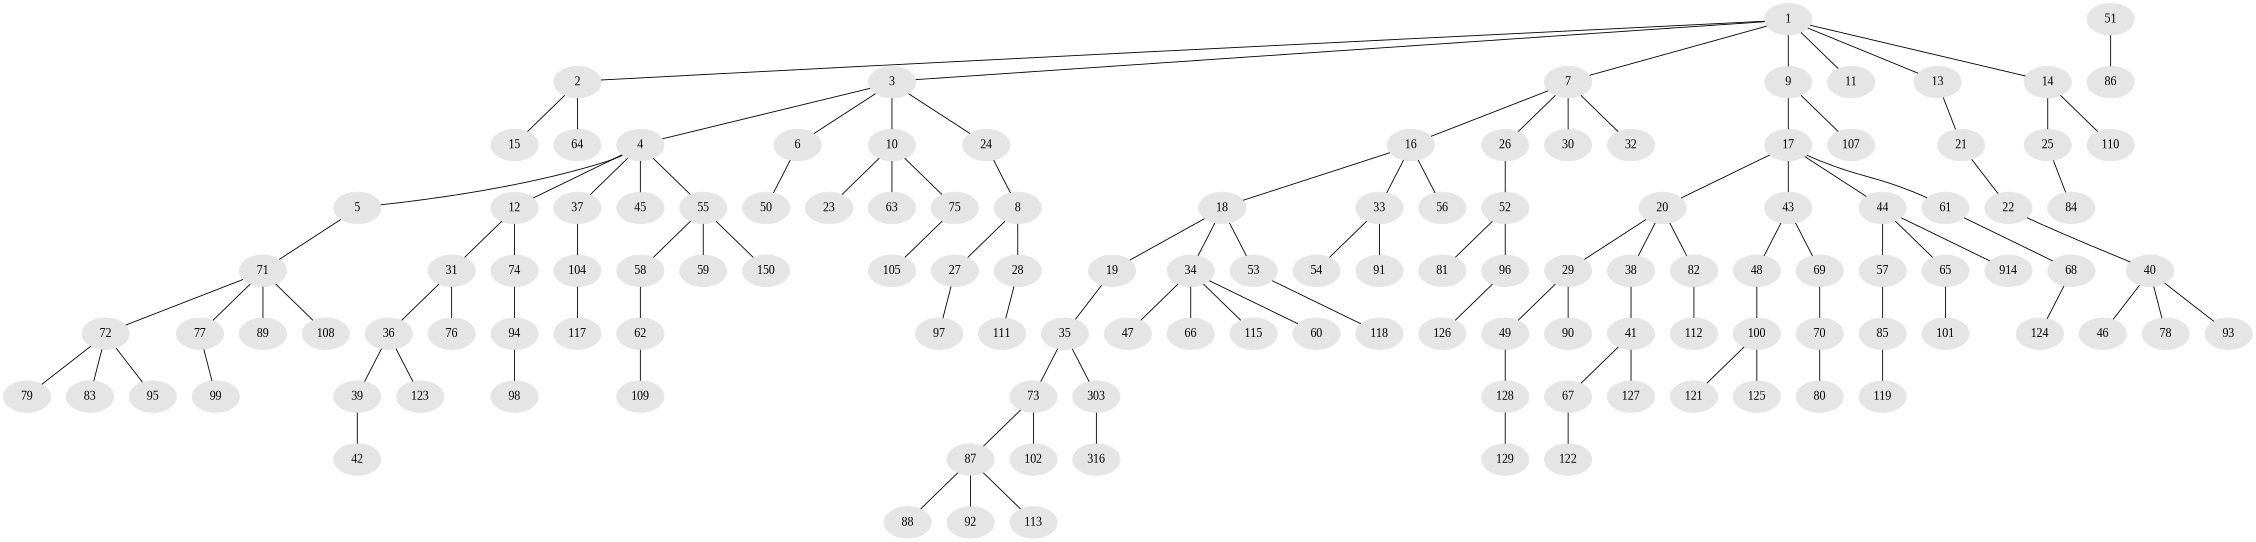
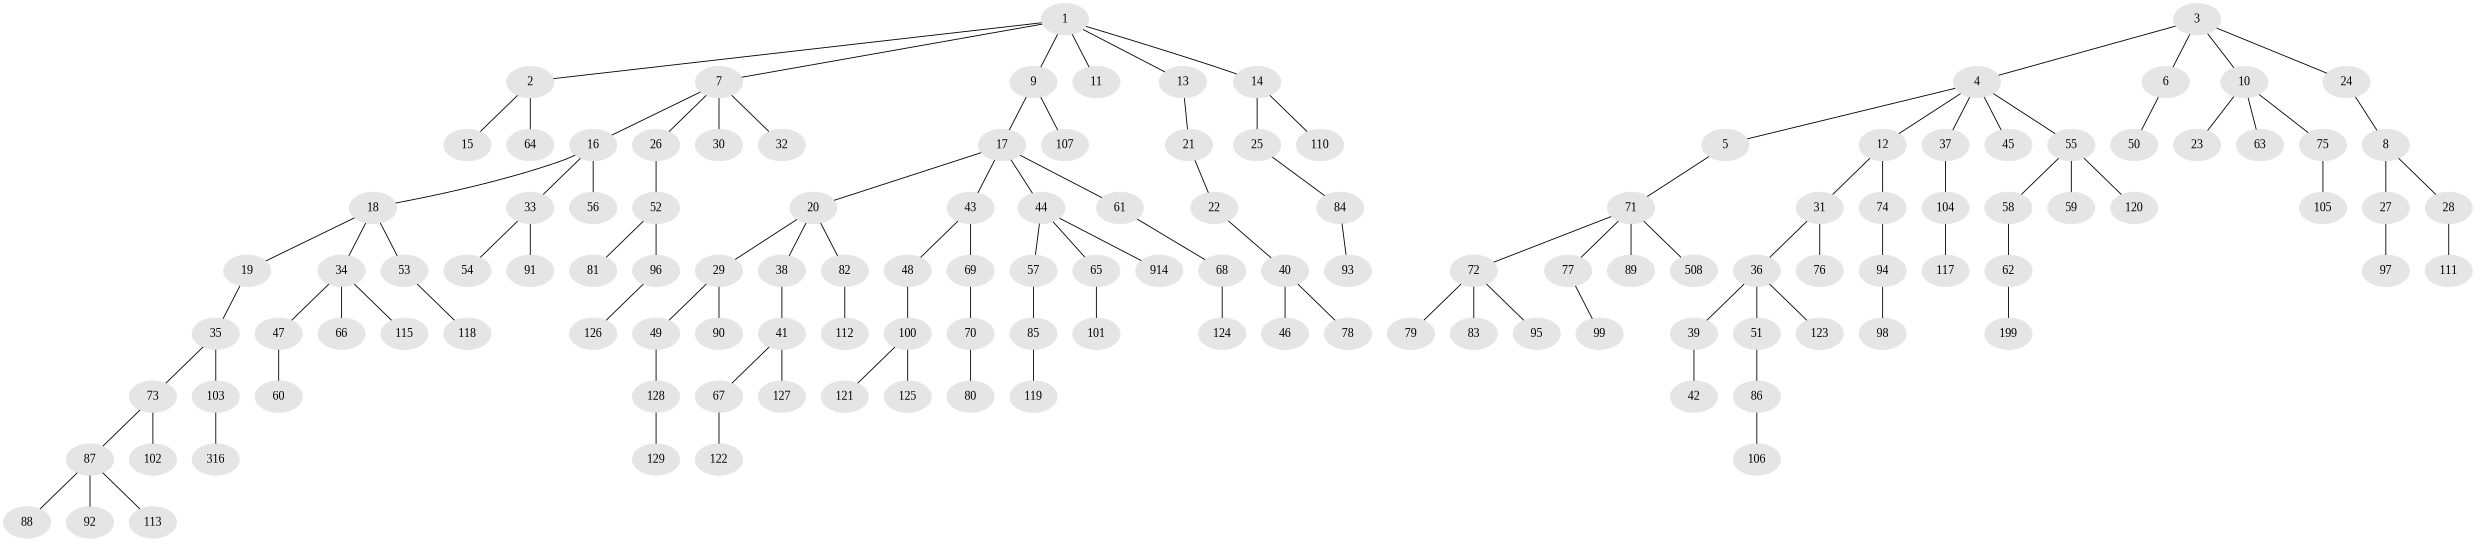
  graph {
    fontname="Liberation Serif"
    node [color=gray90 fontname="Liberation Serif" style=filled]
    edge [fontname="Liberation Serif"]
    1
    2
    3
    7
    9
    11
    13
    14
    15
    64
    4
    6
    10
    24
    16
    26
    30
    32
    17
    107
    21
    25
    110
    5
    12
    37
    45
    55
    50
    8
    27
    28
    23
    63
    75
    71
    31
    74
    104
    58
    59
-   120 [label=150]
+   120
    72
    77
    89
-   108
+   108 [label=508]
    18
    33
    56
    52
    97
    111
    20
    43
    44
    61
    105
    36
    76
    94
    22
    84
    19
    34
    53
    54
    91
    29
    38
    82
    48
    69
    57
    65
    n75 [label=914]
    68
    35
    47
    66
    115
    118
    73
-   103 [label=303]
+   103
    49
    90
    41
    112
    40
    46
    78
    93
    81
    96
    128
    39
    51
    123
    60
    87
    102
    n101 [label=316]
    42
    86
    117
    67
    127
    122
    100
    70
    85
    101
    121
    125
    129
+   106
    126
    62
-   109
+   109 [label=199]
    124
    80
    119
    79
    83
    95
    99
    88
    92
    113
    98
    1 -- 2
-   1 -- 3
    1 -- 7
    1 -- 9
    1 -- 11
    1 -- 13
    1 -- 14
    2 -- 15
    2 -- 64
    3 -- 4
    3 -- 6
    3 -- 10
    3 -- 24
    7 -- 16
    7 -- 26
    7 -- 30
    7 -- 32
    9 -- 17
    9 -- 107
    13 -- 21
    14 -- 25
    14 -- 110
    4 -- 5
    4 -- 12
    4 -- 37
    4 -- 45
    4 -- 55
    6 -- 50
    10 -- 23
    10 -- 63
    10 -- 75
    24 -- 8
    16 -- 18
    16 -- 33
    16 -- 56
    26 -- 52
    17 -- 20
    17 -- 43
    17 -- 44
    17 -- 61
    21 -- 22
    25 -- 84
    5 -- 71
    12 -- 31
    12 -- 74
    37 -- 104
    55 -- 58
    55 -- 59
    55 -- 120
    8 -- 27
    8 -- 28
    27 -- 97
    28 -- 111
    75 -- 105
    71 -- 72
    71 -- 77
    71 -- 89
    71 -- 108
    31 -- 36
    31 -- 76
    74 -- 94
    104 -- 117
    58 -- 62
    72 -- 79
    72 -- 83
    72 -- 95
    77 -- 99
    18 -- 19
    18 -- 34
    18 -- 53
    33 -- 54
    33 -- 91
    52 -- 81
    52 -- 96
    20 -- 29
    20 -- 38
    20 -- 82
    43 -- 48
    43 -- 69
    44 -- 57
    44 -- 65
    44 -- n75
    61 -- 68
    36 -- 39
+   36 -- 51
    36 -- 123
    94 -- 98
    22 -- 40
-   40 -- 93
+   84 -- 93
    19 -- 35
    34 -- 47
    34 -- 66
    34 -- 115
    53 -- 118
    29 -- 49
    29 -- 90
    38 -- 41
    82 -- 112
    48 -- 100
    69 -- 70
    57 -- 85
    65 -- 101
    68 -- 124
    35 -- 73
    35 -- 103
-   34 -- 60
+   47 -- 60
    73 -- 87
    73 -- 102
    103 -- n101
    49 -- 128
    41 -- 67
    41 -- 127
    40 -- 46
    40 -- 78
    96 -- 126
    128 -- 129
    39 -- 42
    51 -- 86
    87 -- 88
    87 -- 92
    87 -- 113
+   86 -- 106
    67 -- 122
    100 -- 121
    100 -- 125
    70 -- 80
    85 -- 119
    62 -- 109
  }
